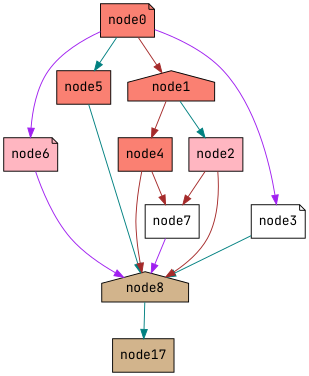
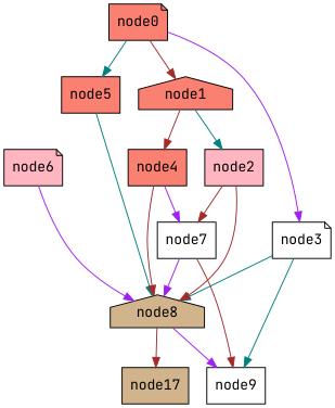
  digraph {
    fontname="JetBrains Mono"
    node [fillcolor=salmon fontname="JetBrains Mono" shape=box style=filled]
    edge [color=teal fontname="JetBrains Mono"]
    n1 [fillcolor=tan label=node17]
    node8 [fillcolor=tan shape=house]
+   node9 [fillcolor=white]
    node7 [fillcolor=white]
    node6 [fillcolor=lightpink shape=note]
    node5
    node4
    node3 [fillcolor=white shape=note]
    node2 [fillcolor=lightpink]
    node1 [shape=house]
    node0 [shape=note]
-   node8 -> n1
+   node8 -> n1 [color=brown]
+   node8 -> node9 [color=purple]
    node7 -> node8 [color=purple]
+   node7 -> node9 [color=brown]
    node6 -> node8 [color=purple]
    node5 -> node8
    node4 -> node8 [color=brown]
-   node4 -> node7 [color=brown]
+   node4 -> node7 [color=purple]
    node3 -> node8
+   node3 -> node9
    node2 -> node8 [color=brown]
    node2 -> node7 [color=brown]
    node1 -> node4 [color=brown]
    node1 -> node2
-   node0 -> node6 [color=purple]
    node0 -> node5
    node0 -> node3 [color=purple]
    node0 -> node1 [color=brown]
  }
